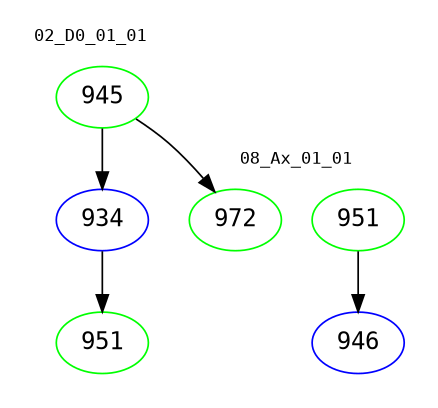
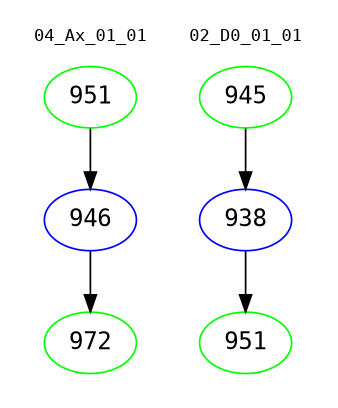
  digraph {
    fontname="DejaVu Sans Mono"
    node [color=green fontname="DejaVu Sans Mono"]
    edge [color=black fontname="DejaVu Sans Mono"]
    n1 [label=951]
    n2 [color=blue label=946]
    n3 [label=972]
    n4 [label=945]
-   n5 [color=blue label=934]
+   n5 [color=blue label=938]
    n6 [label=951]
    subgraph cluster_1 {
      color=white
      fontsize=10
-     label="08_Ax_01_01"
+     label="04_Ax_01_01"
      n1
      n2
      n3
    }
    subgraph cluster_2 {
      color=white
      fontsize=10
      label="02_D0_01_01"
      n4
      n5
      n6
    }
    n1 -> n2
-   n4 -> n3
+   n2 -> n3
    n4 -> n5
    n5 -> n6
  }
